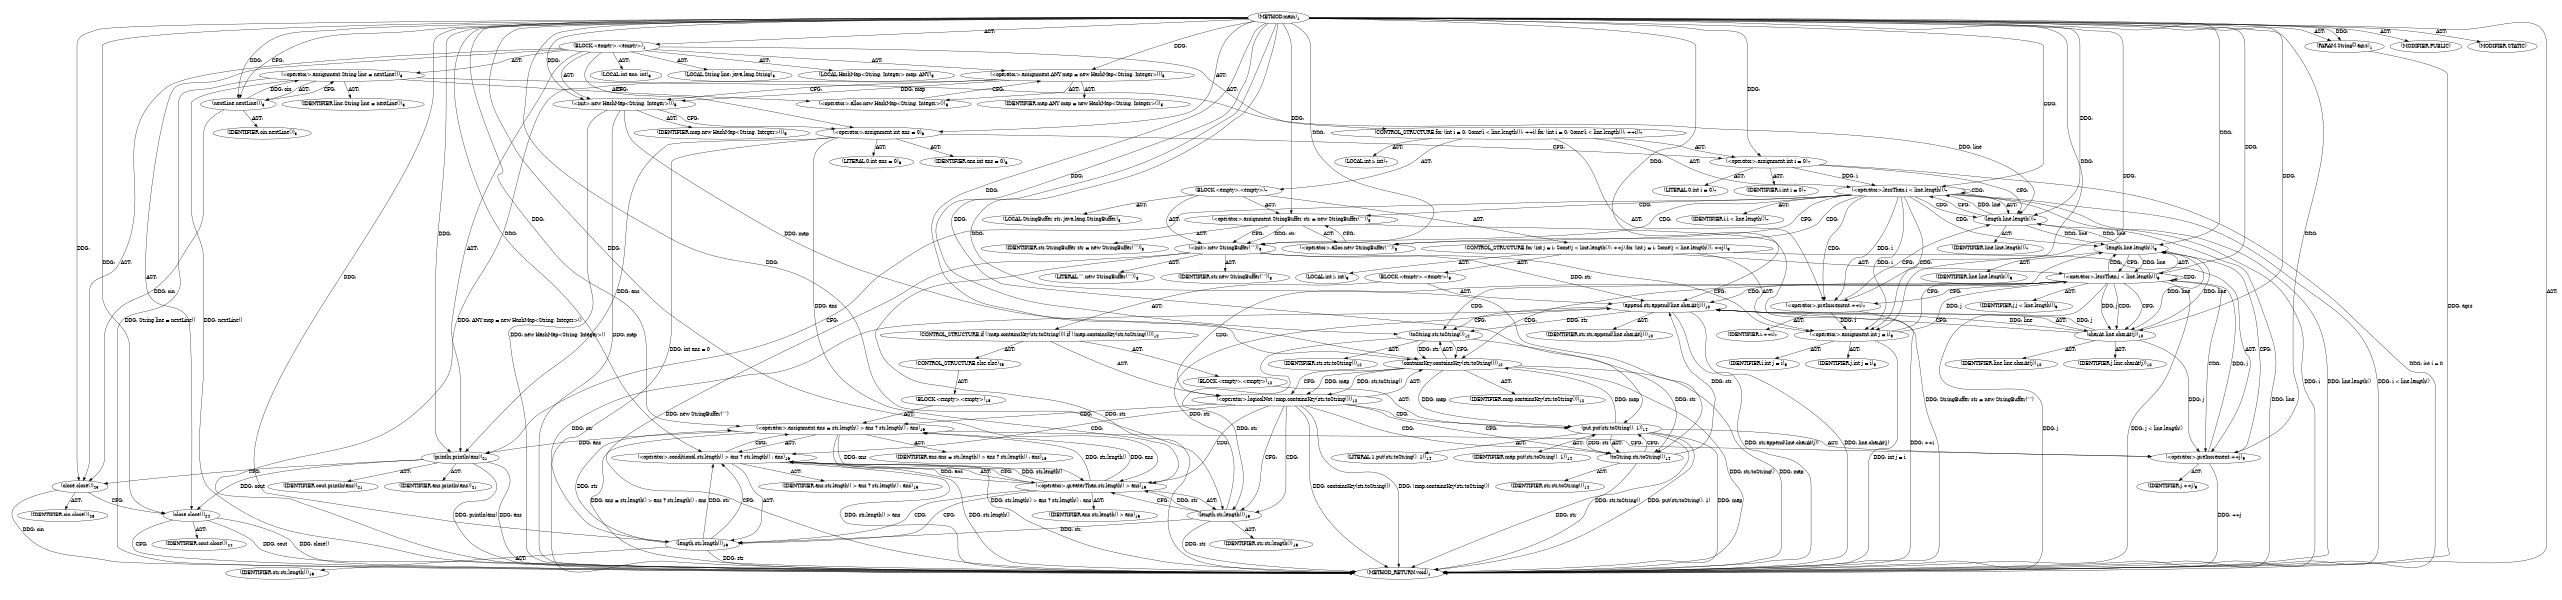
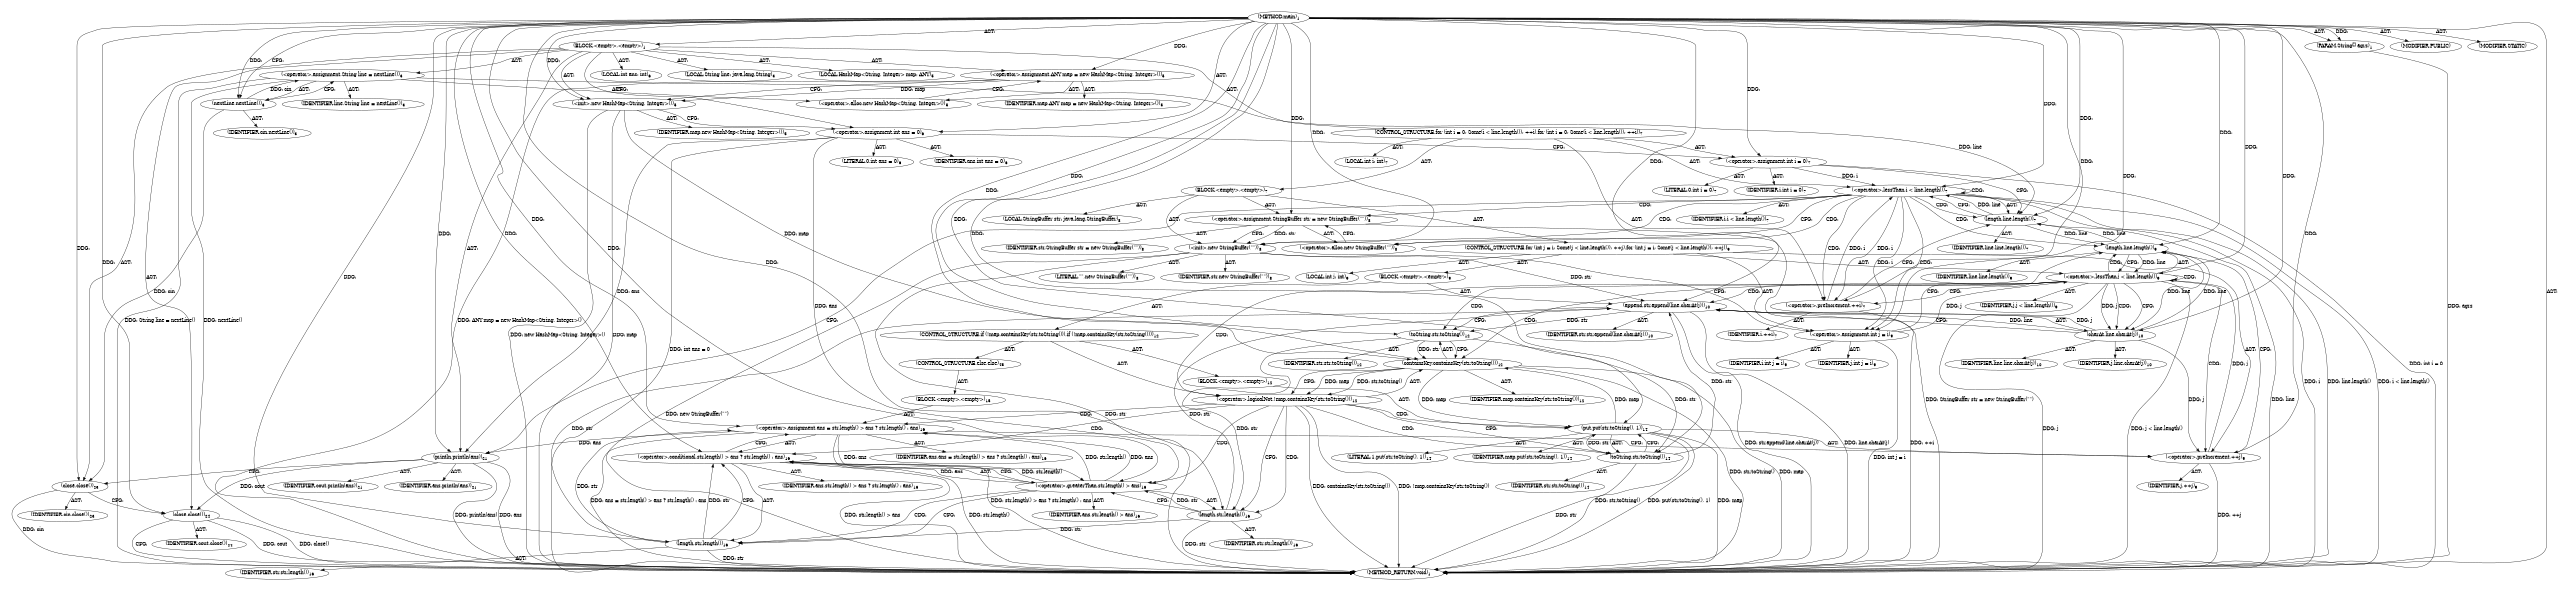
  digraph {
    n1 [label=<(METHOD,main)<SUB>1</SUB>>]
    n2 [label=<(PARAM,String[] agrs)<SUB>1</SUB>>]
    n3 [label=<(BLOCK,&lt;empty&gt;,&lt;empty&gt;)<SUB>1</SUB>>]
    n4 [label=<(nextLine,nextLine())<SUB>3</SUB>>]
    n5 [label=<(&lt;operator&gt;.assignment,ANY map = new HashMap&lt;String, Integer&gt;())<SUB>5</SUB>>]
    n6 [label=<(&lt;init&gt;,new HashMap&lt;String, Integer&gt;())<SUB>5</SUB>>]
    n7 [label=<(&lt;operator&gt;.assignment,int ans = 0)<SUB>6</SUB>>]
    n8 [label=<(&lt;operator&gt;.assignment,int i = 0)<SUB>7</SUB>>]
    n9 [label=<(&lt;operator&gt;.lessThan,i &lt; line.length())<SUB>7</SUB>>]
    n10 [label=<(length,line.length())<SUB>7</SUB>>]
    n11 [label=<(&lt;operator&gt;.preIncrement,++i)<SUB>7</SUB>>]
    n12 [label=<(&lt;operator&gt;.assignment,StringBuffer str = new StringBuffer(&quot;&quot;))<SUB>8</SUB>>]
    n13 [label=<(&lt;init&gt;,new StringBuffer(&quot;&quot;))<SUB>8</SUB>>]
    n14 [label=<(&lt;operator&gt;.assignment,int j = i)<SUB>9</SUB>>]
    n15 [label=<(&lt;operator&gt;.lessThan,j &lt; line.length())<SUB>9</SUB>>]
    n16 [label=<(length,line.length())<SUB>9</SUB>>]
    n17 [label=<(&lt;operator&gt;.preIncrement,++j)<SUB>9</SUB>>]
    n18 [label=<(append,str.append(line.charAt(j)))<SUB>10</SUB>>]
    n19 [label=<(charAt,line.charAt(j))<SUB>10</SUB>>]
    n20 [label=<(containsKey,containsKey(str.toString()))<SUB>12</SUB>>]
    n21 [label=<(toString,str.toString())<SUB>12</SUB>>]
    n22 [label=<(put,put(str.toString(), 1))<SUB>14</SUB>>]
    n23 [label=<(toString,str.toString())<SUB>14</SUB>>]
    n24 [label=<(&lt;operator&gt;.assignment,ans = str.length() &gt; ans ? str.length() : ans)<SUB>16</SUB>>]
    n25 [label=<(&lt;operator&gt;.conditional,str.length() &gt; ans ? str.length() : ans)<SUB>16</SUB>>]
    n26 [label=<(&lt;operator&gt;.greaterThan,str.length() &gt; ans)<SUB>16</SUB>>]
    n27 [label=<(length,str.length())<SUB>16</SUB>>]
    n28 [label=<(length,str.length())<SUB>16</SUB>>]
    n29 [label=<(println,println(ans))<SUB>21</SUB>>]
    n30 [label=<(close,close())<SUB>23</SUB>>]
    n31 [label=<(close,close())<SUB>24</SUB>>]
    n32 [label=<(MODIFIER,PUBLIC)>]
    n33 [label=<(MODIFIER,STATIC)>]
    n34 [label=<(METHOD_RETURN,void)<SUB>1</SUB>>]
    n35 [label=<(LOCAL,String line: java.lang.String)<SUB>3</SUB>>]
    n36 [label=<(&lt;operator&gt;.assignment,String line = nextLine())<SUB>3</SUB>>]
    n37 [label=<(LOCAL,HashMap&lt;String, Integer&gt; map: ANY)<SUB>5</SUB>>]
    n38 [label=<(LOCAL,int ans: int)<SUB>6</SUB>>]
    n39 [label=<(CONTROL_STRUCTURE,for (int i = 0; Some(i &lt; line.length()); ++i),for (int i = 0; Some(i &lt; line.length()); ++i))<SUB>7</SUB>>]
    n40 [label=<(IDENTIFIER,cin,nextLine())<SUB>3</SUB>>]
    n41 [label=<(&lt;operator&gt;.alloc,new HashMap&lt;String, Integer&gt;())<SUB>5</SUB>>]
    n42 [label=<(IDENTIFIER,map,ANY map = new HashMap&lt;String, Integer&gt;())<SUB>5</SUB>>]
    n43 [label=<(IDENTIFIER,map,new HashMap&lt;String, Integer&gt;())<SUB>5</SUB>>]
    n44 [label=<(IDENTIFIER,ans,int ans = 0)<SUB>6</SUB>>]
    n45 [label=<(LITERAL,0,int ans = 0)<SUB>6</SUB>>]
    n46 [label=<(IDENTIFIER,i,int i = 0)<SUB>7</SUB>>]
    n47 [label=<(LITERAL,0,int i = 0)<SUB>7</SUB>>]
    n48 [label=<(IDENTIFIER,i,i &lt; line.length())<SUB>7</SUB>>]
    n49 [label=<(&lt;operator&gt;.alloc,new StringBuffer(&quot;&quot;))<SUB>8</SUB>>]
    n50 [label=<(IDENTIFIER,line,line.length())<SUB>7</SUB>>]
    n51 [label=<(IDENTIFIER,i,++i)<SUB>7</SUB>>]
    n52 [label=<(IDENTIFIER,str,StringBuffer str = new StringBuffer(&quot;&quot;))<SUB>8</SUB>>]
    n53 [label=<(IDENTIFIER,str,new StringBuffer(&quot;&quot;))<SUB>8</SUB>>]
    n54 [label=<(LITERAL,&quot;&quot;,new StringBuffer(&quot;&quot;))<SUB>8</SUB>>]
    n55 [label=<(IDENTIFIER,j,int j = i)<SUB>9</SUB>>]
    n56 [label=<(IDENTIFIER,i,int j = i)<SUB>9</SUB>>]
    n57 [label=<(IDENTIFIER,j,j &lt; line.length())<SUB>9</SUB>>]
    n58 [label=<(&lt;operator&gt;.logicalNot,!map.containsKey(str.toString()))<SUB>12</SUB>>]
    n59 [label=<(IDENTIFIER,line,line.length())<SUB>9</SUB>>]
    n60 [label=<(IDENTIFIER,j,++j)<SUB>9</SUB>>]
    n61 [label=<(IDENTIFIER,str,str.append(line.charAt(j)))<SUB>10</SUB>>]
    n62 [label=<(IDENTIFIER,line,line.charAt(j))<SUB>10</SUB>>]
    n63 [label=<(IDENTIFIER,j,line.charAt(j))<SUB>10</SUB>>]
    n64 [label=<(IDENTIFIER,map,containsKey(str.toString()))<SUB>12</SUB>>]
    n65 [label=<(IDENTIFIER,str,str.toString())<SUB>12</SUB>>]
    n66 [label=<(IDENTIFIER,map,put(str.toString(), 1))<SUB>14</SUB>>]
    n67 [label=<(LITERAL,1,put(str.toString(), 1))<SUB>14</SUB>>]
    n68 [label=<(IDENTIFIER,str,str.toString())<SUB>14</SUB>>]
    n69 [label=<(IDENTIFIER,ans,ans = str.length() &gt; ans ? str.length() : ans)<SUB>16</SUB>>]
    n70 [label=<(IDENTIFIER,ans,str.length() &gt; ans ? str.length() : ans)<SUB>16</SUB>>]
    n71 [label=<(IDENTIFIER,ans,str.length() &gt; ans)<SUB>16</SUB>>]
    n72 [label=<(IDENTIFIER,str,str.length())<SUB>16</SUB>>]
    n73 [label=<(IDENTIFIER,str,str.length())<SUB>16</SUB>>]
    n74 [label=<(IDENTIFIER,cout,println(ans))<SUB>21</SUB>>]
    n75 [label=<(IDENTIFIER,ans,println(ans))<SUB>21</SUB>>]
    n76 [label=<(IDENTIFIER,cin,close())<SUB>23</SUB>>]
    n77 [label=<(IDENTIFIER,cout,close())<SUB>24</SUB>>]
    n78 [label=<(IDENTIFIER,line,String line = nextLine())<SUB>3</SUB>>]
    n79 [label=<(LOCAL,int i: int)<SUB>7</SUB>>]
    n80 [label=<(BLOCK,&lt;empty&gt;,&lt;empty&gt;)<SUB>7</SUB>>]
    n81 [label=<(LOCAL,StringBuffer str: java.lang.StringBuffer)<SUB>8</SUB>>]
    n82 [label=<(CONTROL_STRUCTURE,for (int j = i; Some(j &lt; line.length()); ++j),for (int j = i; Some(j &lt; line.length()); ++j))<SUB>9</SUB>>]
    n83 [label=<(LOCAL,int j: int)<SUB>9</SUB>>]
    n84 [label=<(BLOCK,&lt;empty&gt;,&lt;empty&gt;)<SUB>9</SUB>>]
    n85 [label=<(CONTROL_STRUCTURE,if (!map.containsKey(str.toString())),if (!map.containsKey(str.toString())))<SUB>12</SUB>>]
    n86 [label=<(BLOCK,&lt;empty&gt;,&lt;empty&gt;)<SUB>12</SUB>>]
    n87 [label=<(CONTROL_STRUCTURE,else,else)<SUB>45</SUB>>]
    n88 [label=<(BLOCK,&lt;empty&gt;,&lt;empty&gt;)<SUB>15</SUB>>]
    n1 -> n2 [label="AST: "]
    n1 -> n2 [label="DDG: "]
    n1 -> n3 [label="AST: "]
    n1 -> n4 [label="CFG: "]
    n1 -> n4 [label="DDG: "]
    n1 -> n5 [label="DDG: "]
    n1 -> n6 [label="DDG: "]
    n1 -> n7 [label="AST: "]
    n1 -> n8 [label="DDG: "]
    n1 -> n9 [label="DDG: "]
    n1 -> n10 [label="DDG: "]
    n1 -> n11 [label="DDG: "]
    n1 -> n12 [label="DDG: "]
    n1 -> n13 [label="DDG: "]
    n1 -> n14 [label="DDG: "]
    n1 -> n15 [label="DDG: "]
    n1 -> n16 [label="DDG: "]
    n1 -> n17 [label="DDG: "]
    n1 -> n18 [label="DDG: "]
    n1 -> n19 [label="DDG: "]
    n1 -> n20 [label="DDG: "]
    n1 -> n21 [label="DDG: "]
    n1 -> n22 [label="DDG: "]
    n1 -> n23 [label="DDG: "]
    n1 -> n24 [label="DDG: "]
    n1 -> n25 [label="DDG: "]
    n1 -> n26 [label="DDG: "]
    n1 -> n27 [label="DDG: "]
    n1 -> n28 [label="DDG: "]
    n1 -> n29 [label="DDG: "]
    n1 -> n30 [label="DDG: "]
    n1 -> n31 [label="DDG: "]
    n1 -> n32 [label="AST: "]
    n1 -> n33 [label="AST: "]
    n1 -> n34 [label="AST: "]
    n2 -> n34 [label="DDG: agrs"]
    n3 -> n5 [label="AST: "]
    n3 -> n6 [label="AST: "]
    n3 -> n7 [label="AST: "]
    n3 -> n29 [label="AST: "]
    n3 -> n30 [label="AST: "]
    n3 -> n31 [label="AST: "]
    n3 -> n35 [label="AST: "]
    n3 -> n36 [label="AST: "]
    n3 -> n37 [label="AST: "]
    n3 -> n38 [label="AST: "]
    n3 -> n39 [label="AST: "]
    n4 -> n30 [label="DDG: cin"]
    n4 -> n36 [label="CFG: "]
    n4 -> n36 [label="DDG: cin"]
    n4 -> n40 [label="AST: "]
    n5 -> n6 [label="CFG: "]
    n5 -> n6 [label="DDG: map"]
    n5 -> n34 [label="DDG: ANY map = new HashMap&lt;String, Integer&gt;()"]
    n5 -> n41 [label="AST: "]
    n5 -> n42 [label="AST: "]
    n6 -> n7 [label="CFG: "]
    n6 -> n20 [label="DDG: map"]
    n6 -> n34 [label="DDG: map"]
    n6 -> n34 [label="DDG: new HashMap&lt;String, Integer&gt;()"]
    n6 -> n43 [label="AST: "]
    n7 -> n8 [label="CFG: "]
    n7 -> n26 [label="DDG: ans"]
    n7 -> n29 [label="DDG: ans"]
    n7 -> n34 [label="DDG: int ans = 0"]
    n7 -> n44 [label="AST: "]
    n7 -> n45 [label="AST: "]
    n8 -> n9 [label="DDG: i"]
    n8 -> n10 [label="CFG: "]
    n8 -> n34 [label="DDG: int i = 0"]
    n8 -> n46 [label="AST: "]
    n8 -> n47 [label="AST: "]
    n9 -> n9 [label="CDG: "]
    n9 -> n10 [label="AST: "]
    n9 -> n10 [label="CDG: "]
    n9 -> n11 [label="DDG: i"]
    n9 -> n11 [label="CDG: "]
    n9 -> n12 [label="CDG: "]
    n9 -> n13 [label="CDG: "]
    n9 -> n14 [label="DDG: i"]
    n9 -> n14 [label="CDG: "]
    n9 -> n16 [label="CDG: "]
    n9 -> n29 [label="CFG: "]
    n9 -> n34 [label="DDG: i"]
    n9 -> n34 [label="DDG: line.length()"]
    n9 -> n34 [label="DDG: i &lt; line.length()"]
    n9 -> n48 [label="AST: "]
    n9 -> n49 [label="CFG: "]
    n9 -> n49 [label="CDG: "]
    n10 -> n9 [label="CFG: "]
    n10 -> n9 [label="DDG: line"]
    n10 -> n16 [label="DDG: line"]
    n10 -> n34 [label="DDG: line"]
    n10 -> n50 [label="AST: "]
-   n11 -> n14 [label="DDG: i"]
+   n11 -> n9 [label="DDG: i"]
    n11 -> n10 [label="CFG: "]
    n11 -> n34 [label="DDG: ++i"]
    n11 -> n51 [label="AST: "]
    n12 -> n13 [label="CFG: "]
    n12 -> n13 [label="DDG: str"]
    n12 -> n34 [label="DDG: StringBuffer str = new StringBuffer(&quot;&quot;)"]
    n12 -> n49 [label="AST: "]
    n12 -> n52 [label="AST: "]
    n13 -> n14 [label="CFG: "]
    n13 -> n18 [label="DDG: str"]
    n13 -> n34 [label="DDG: str"]
    n13 -> n34 [label="DDG: new StringBuffer(&quot;&quot;)"]
    n13 -> n53 [label="AST: "]
    n13 -> n54 [label="AST: "]
    n14 -> n15 [label="DDG: j"]
    n14 -> n16 [label="CFG: "]
    n14 -> n34 [label="DDG: int j = i"]
    n14 -> n55 [label="AST: "]
    n14 -> n56 [label="AST: "]
    n15 -> n11 [label="CFG: "]
    n15 -> n15 [label="CDG: "]
    n15 -> n16 [label="AST: "]
    n15 -> n16 [label="CDG: "]
    n15 -> n17 [label="CDG: "]
    n15 -> n18 [label="CDG: "]
    n15 -> n19 [label="CFG: "]
    n15 -> n19 [label="DDG: j"]
    n15 -> n19 [label="CDG: "]
    n15 -> n20 [label="CDG: "]
    n15 -> n21 [label="CDG: "]
    n15 -> n34 [label="DDG: j"]
    n15 -> n34 [label="DDG: j &lt; line.length()"]
    n15 -> n57 [label="AST: "]
    n15 -> n58 [label="CDG: "]
    n16 -> n10 [label="DDG: line"]
    n16 -> n15 [label="CFG: "]
    n16 -> n15 [label="DDG: line"]
    n16 -> n19 [label="DDG: line"]
    n16 -> n59 [label="AST: "]
    n17 -> n15 [label="DDG: j"]
    n17 -> n16 [label="CFG: "]
    n17 -> n34 [label="DDG: ++j"]
    n17 -> n60 [label="AST: "]
    n18 -> n19 [label="AST: "]
    n18 -> n21 [label="CFG: "]
    n18 -> n21 [label="DDG: str"]
    n18 -> n34 [label="DDG: line.charAt(j)"]
    n18 -> n34 [label="DDG: str.append(line.charAt(j))"]
    n18 -> n61 [label="AST: "]
    n19 -> n16 [label="DDG: line"]
    n19 -> n17 [label="DDG: j"]
    n19 -> n18 [label="CFG: "]
    n19 -> n18 [label="DDG: line"]
    n19 -> n18 [label="DDG: j"]
    n19 -> n62 [label="AST: "]
    n19 -> n63 [label="AST: "]
    n20 -> n21 [label="AST: "]
    n20 -> n22 [label="DDG: map"]
    n20 -> n34 [label="DDG: map"]
    n20 -> n34 [label="DDG: str.toString()"]
    n20 -> n58 [label="CFG: "]
    n20 -> n58 [label="DDG: map"]
    n20 -> n58 [label="DDG: str.toString()"]
    n20 -> n64 [label="AST: "]
    n21 -> n20 [label="CFG: "]
    n21 -> n20 [label="DDG: str"]
    n21 -> n23 [label="DDG: str"]
    n21 -> n27 [label="DDG: str"]
    n21 -> n65 [label="AST: "]
    n22 -> n17 [label="AST: "]
    n22 -> n20 [label="DDG: map"]
    n22 -> n23 [label="AST: "]
    n22 -> n34 [label="DDG: map"]
    n22 -> n34 [label="DDG: str.toString()"]
    n22 -> n34 [label="DDG: put(str.toString(), 1)"]
    n22 -> n66 [label="AST: "]
    n22 -> n67 [label="AST: "]
    n23 -> n18 [label="DDG: str"]
    n23 -> n22 [label="CFG: "]
    n23 -> n22 [label="DDG: str"]
    n23 -> n34 [label="DDG: str"]
    n23 -> n68 [label="AST: "]
    n24 -> n17 [label="CFG: "]
    n24 -> n25 [label="AST: "]
    n24 -> n26 [label="DDG: ans"]
    n24 -> n29 [label="DDG: ans"]
    n24 -> n34 [label="DDG: str.length() &gt; ans ? str.length() : ans"]
    n24 -> n34 [label="DDG: ans = str.length() &gt; ans ? str.length() : ans"]
    n24 -> n69 [label="AST: "]
    n25 -> n24 [label="CFG: "]
    n25 -> n26 [label="AST: "]
    n25 -> n28 [label="AST: "]
    n25 -> n34 [label="DDG: str.length() &gt; ans"]
    n25 -> n34 [label="DDG: str.length()"]
    n25 -> n70 [label="AST: "]
    n26 -> n24 [label="DDG: str.length()"]
    n26 -> n24 [label="DDG: ans"]
    n26 -> n25 [label="CFG: "]
    n26 -> n25 [label="DDG: str.length()"]
    n26 -> n25 [label="DDG: ans"]
    n26 -> n27 [label="AST: "]
    n26 -> n28 [label="CFG: "]
    n26 -> n28 [label="CDG: "]
    n26 -> n71 [label="AST: "]
    n27 -> n18 [label="DDG: str"]
    n27 -> n26 [label="CFG: "]
    n27 -> n26 [label="DDG: str"]
    n27 -> n28 [label="DDG: str"]
    n27 -> n34 [label="DDG: str"]
    n27 -> n72 [label="AST: "]
    n28 -> n18 [label="DDG: str"]
    n28 -> n24 [label="DDG: str"]
    n28 -> n25 [label="CFG: "]
    n28 -> n25 [label="DDG: str"]
    n28 -> n34 [label="DDG: str"]
    n28 -> n73 [label="AST: "]
    n29 -> n30 [label="CFG: "]
    n29 -> n31 [label="DDG: cout"]
    n29 -> n34 [label="DDG: ans"]
    n29 -> n34 [label="DDG: println(ans)"]
    n29 -> n74 [label="AST: "]
    n29 -> n75 [label="AST: "]
    n30 -> n31 [label="CFG: "]
    n30 -> n34 [label="DDG: cin"]
    n30 -> n76 [label="AST: "]
    n31 -> n34 [label="CFG: "]
    n31 -> n34 [label="DDG: cout"]
    n31 -> n34 [label="DDG: close()"]
    n31 -> n77 [label="AST: "]
    n36 -> n4 [label="AST: "]
    n36 -> n10 [label="DDG: line"]
    n36 -> n34 [label="DDG: nextLine()"]
    n36 -> n34 [label="DDG: String line = nextLine()"]
    n36 -> n41 [label="CFG: "]
    n36 -> n78 [label="AST: "]
    n39 -> n8 [label="AST: "]
    n39 -> n9 [label="AST: "]
    n39 -> n11 [label="AST: "]
    n39 -> n79 [label="AST: "]
    n39 -> n80 [label="AST: "]
    n41 -> n5 [label="CFG: "]
    n49 -> n12 [label="CFG: "]
    n58 -> n20 [label="AST: "]
    n58 -> n22 [label="CDG: "]
    n58 -> n23 [label="CFG: "]
    n58 -> n23 [label="CDG: "]
    n58 -> n24 [label="CDG: "]
    n58 -> n25 [label="CDG: "]
    n58 -> n26 [label="CDG: "]
    n58 -> n27 [label="CFG: "]
    n58 -> n27 [label="CDG: "]
    n58 -> n34 [label="DDG: containsKey(str.toString())"]
    n58 -> n34 [label="DDG: !map.containsKey(str.toString())"]
    n80 -> n12 [label="AST: "]
    n80 -> n13 [label="AST: "]
    n80 -> n81 [label="AST: "]
    n80 -> n82 [label="AST: "]
    n82 -> n14 [label="AST: "]
    n82 -> n15 [label="AST: "]
    n82 -> n17 [label="AST: "]
    n82 -> n83 [label="AST: "]
    n82 -> n84 [label="AST: "]
    n84 -> n18 [label="AST: "]
    n84 -> n85 [label="AST: "]
    n85 -> n58 [label="AST: "]
    n85 -> n86 [label="AST: "]
    n85 -> n87 [label="AST: "]
    n86 -> n22 [label="AST: "]
    n87 -> n88 [label="AST: "]
    n88 -> n24 [label="AST: "]
  }
